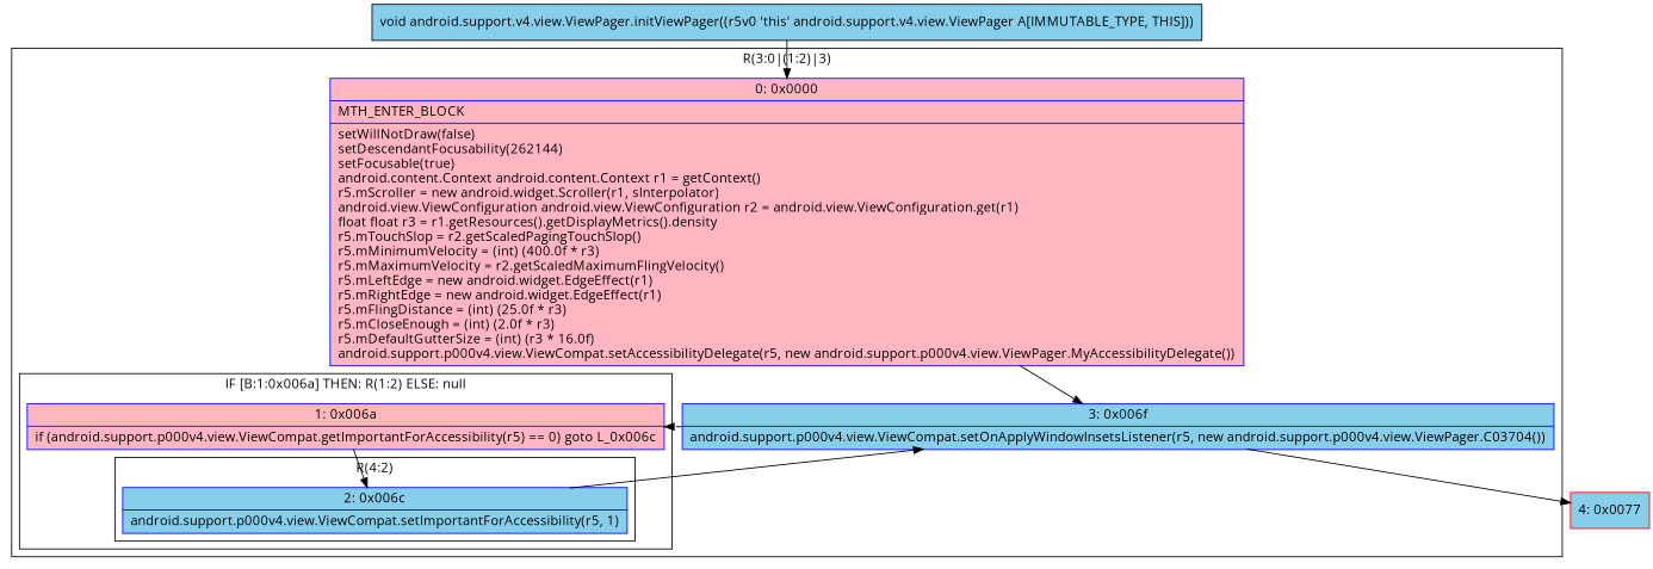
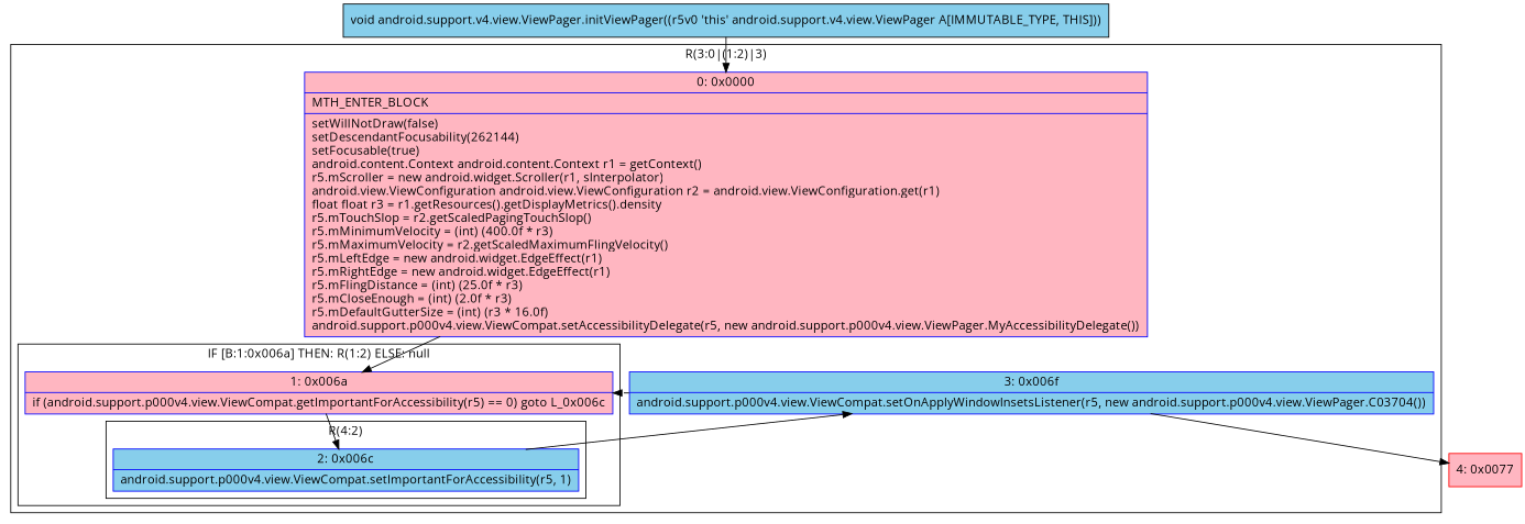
  digraph {
    fontname="Open Sans"
    node [color=blue fillcolor=skyblue fontname="Open Sans" shape=record style=filled]
    edge [fontname="Open Sans"]
    n1 [label="{2\:\ 0x006c|android.support.p000v4.view.ViewCompat.setImportantForAccessibility(r5, 1)\l}"]
    n2 [fillcolor=lightpink label="{1\:\ 0x006a|if (android.support.p000v4.view.ViewCompat.getImportantForAccessibility(r5) == 0) goto L_0x006c\l}"]
    n3 [fillcolor=lightpink label="{0\:\ 0x0000|MTH_ENTER_BLOCK\l|setWillNotDraw(false)\lsetDescendantFocusability(262144)\lsetFocusable(true)\landroid.content.Context android.content.Context r1 = getContext()\lr5.mScroller = new android.widget.Scroller(r1, sInterpolator)\landroid.view.ViewConfiguration android.view.ViewConfiguration r2 = android.view.ViewConfiguration.get(r1)\lfloat float r3 = r1.getResources().getDisplayMetrics().density\lr5.mTouchSlop = r2.getScaledPagingTouchSlop()\lr5.mMinimumVelocity = (int) (400.0f * r3)\lr5.mMaximumVelocity = r2.getScaledMaximumFlingVelocity()\lr5.mLeftEdge = new android.widget.EdgeEffect(r1)\lr5.mRightEdge = new android.widget.EdgeEffect(r1)\lr5.mFlingDistance = (int) (25.0f * r3)\lr5.mCloseEnough = (int) (2.0f * r3)\lr5.mDefaultGutterSize = (int) (r3 * 16.0f)\landroid.support.p000v4.view.ViewCompat.setAccessibilityDelegate(r5, new android.support.p000v4.view.ViewPager.MyAccessibilityDelegate())\l}"]
    n4 [label="{3\:\ 0x006f|android.support.p000v4.view.ViewCompat.setOnApplyWindowInsetsListener(r5, new android.support.p000v4.view.ViewPager.C03704())\l}"]
-   n5 [color=red label="{4\:\ 0x0077}"]
+   n5 [color=red fillcolor=lightpink label="{4\:\ 0x0077}"]
    n6 [label="{void android.support.v4.view.ViewPager.initViewPager((r5v0 'this' android.support.v4.view.ViewPager A[IMMUTABLE_TYPE, THIS])) }" color=""]
    subgraph cluster_1 {
      label="R(3:0|(1:2)|3)"
      n3
      n4
      subgraph cluster_2 {
        label="IF [B:1:0x006a] THEN: R(1:2) ELSE: null"
        n2
        subgraph cluster_3 {
          label="R(4:2)"
          n1
        }
      }
    }
    n1 -> n4
    n2 -> n1
-   n3 -> n4
+   n3 -> n2
    n4 -> n2 [style=dashed]
    n4 -> n5
    n6 -> n3
  }
